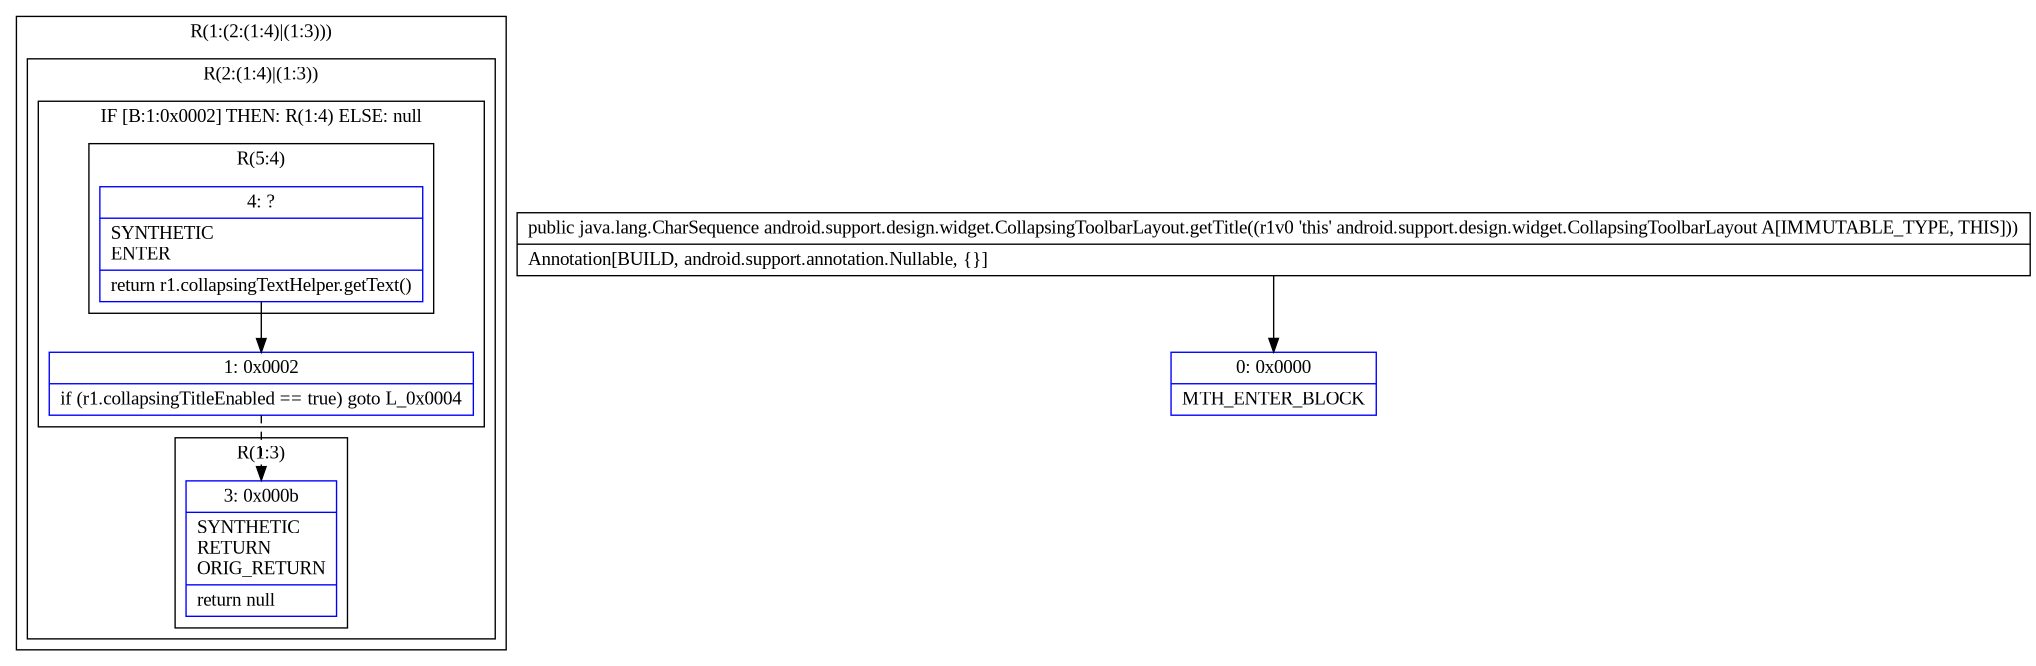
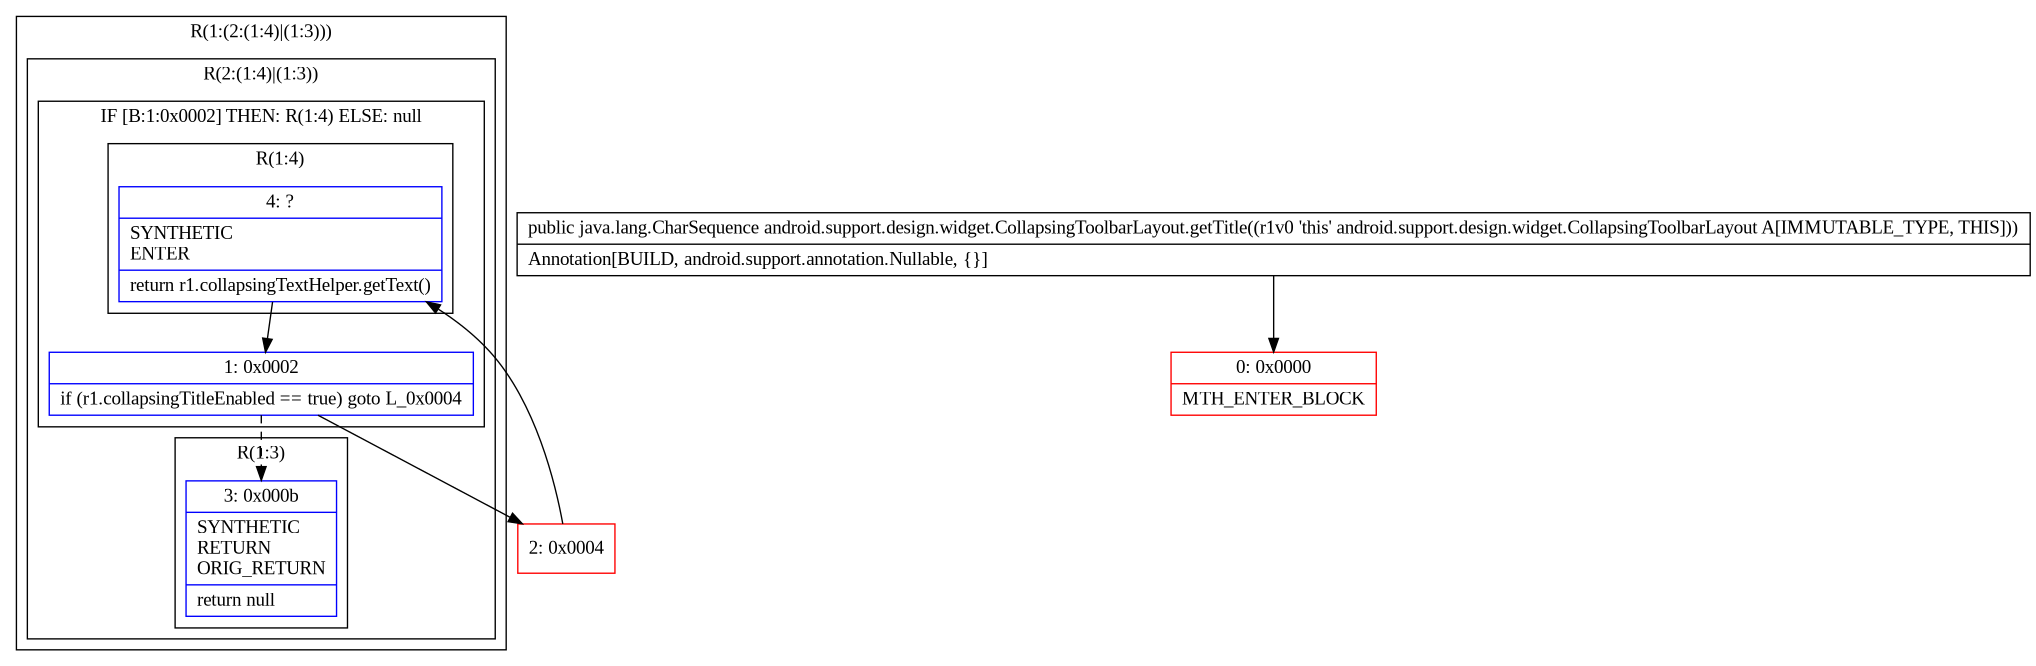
  digraph {
    fontname="Liberation Serif"
    node [color=blue fontname="Liberation Serif" shape=record]
    edge [fontname="Liberation Serif"]
    n1 [label="{4\:\ ?|SYNTHETIC\lENTER\l|return r1.collapsingTextHelper.getText()\l}"]
    n2 [label="{1\:\ 0x0002|if (r1.collapsingTitleEnabled == true) goto L_0x0004\l}"]
    n3 [label="{3\:\ 0x000b|SYNTHETIC\lRETURN\lORIG_RETURN\l|return null\l}"]
-   n5 [label="{0\:\ 0x0000|MTH_ENTER_BLOCK\l}"]
+   n4 [color=red label="{2\:\ 0x0004}"]
+   n5 [color=red label="{0\:\ 0x0000|MTH_ENTER_BLOCK\l}"]
    n6 [label="{public java.lang.CharSequence android.support.design.widget.CollapsingToolbarLayout.getTitle((r1v0 'this' android.support.design.widget.CollapsingToolbarLayout A[IMMUTABLE_TYPE, THIS]))  | Annotation[BUILD, android.support.annotation.Nullable, \{\}]\l}" color=""]
    subgraph cluster_1 {
      label="R(1:(2:(1:4)|(1:3)))"
      subgraph cluster_2 {
        label="R(2:(1:4)|(1:3))"
        subgraph cluster_3 {
          label="IF [B:1:0x0002] THEN: R(1:4) ELSE: null"
          n2
          subgraph cluster_4 {
-           label="R(5:4)"
+           label="R(1:4)"
            n1
          }
        }
        subgraph cluster_5 {
          label="R(1:3)"
          n3
        }
      }
    }
    n1 -> n2
    n2 -> n3 [style=dashed]
+   n2 -> n4
+   n4 -> n1
    n6 -> n5
  }
